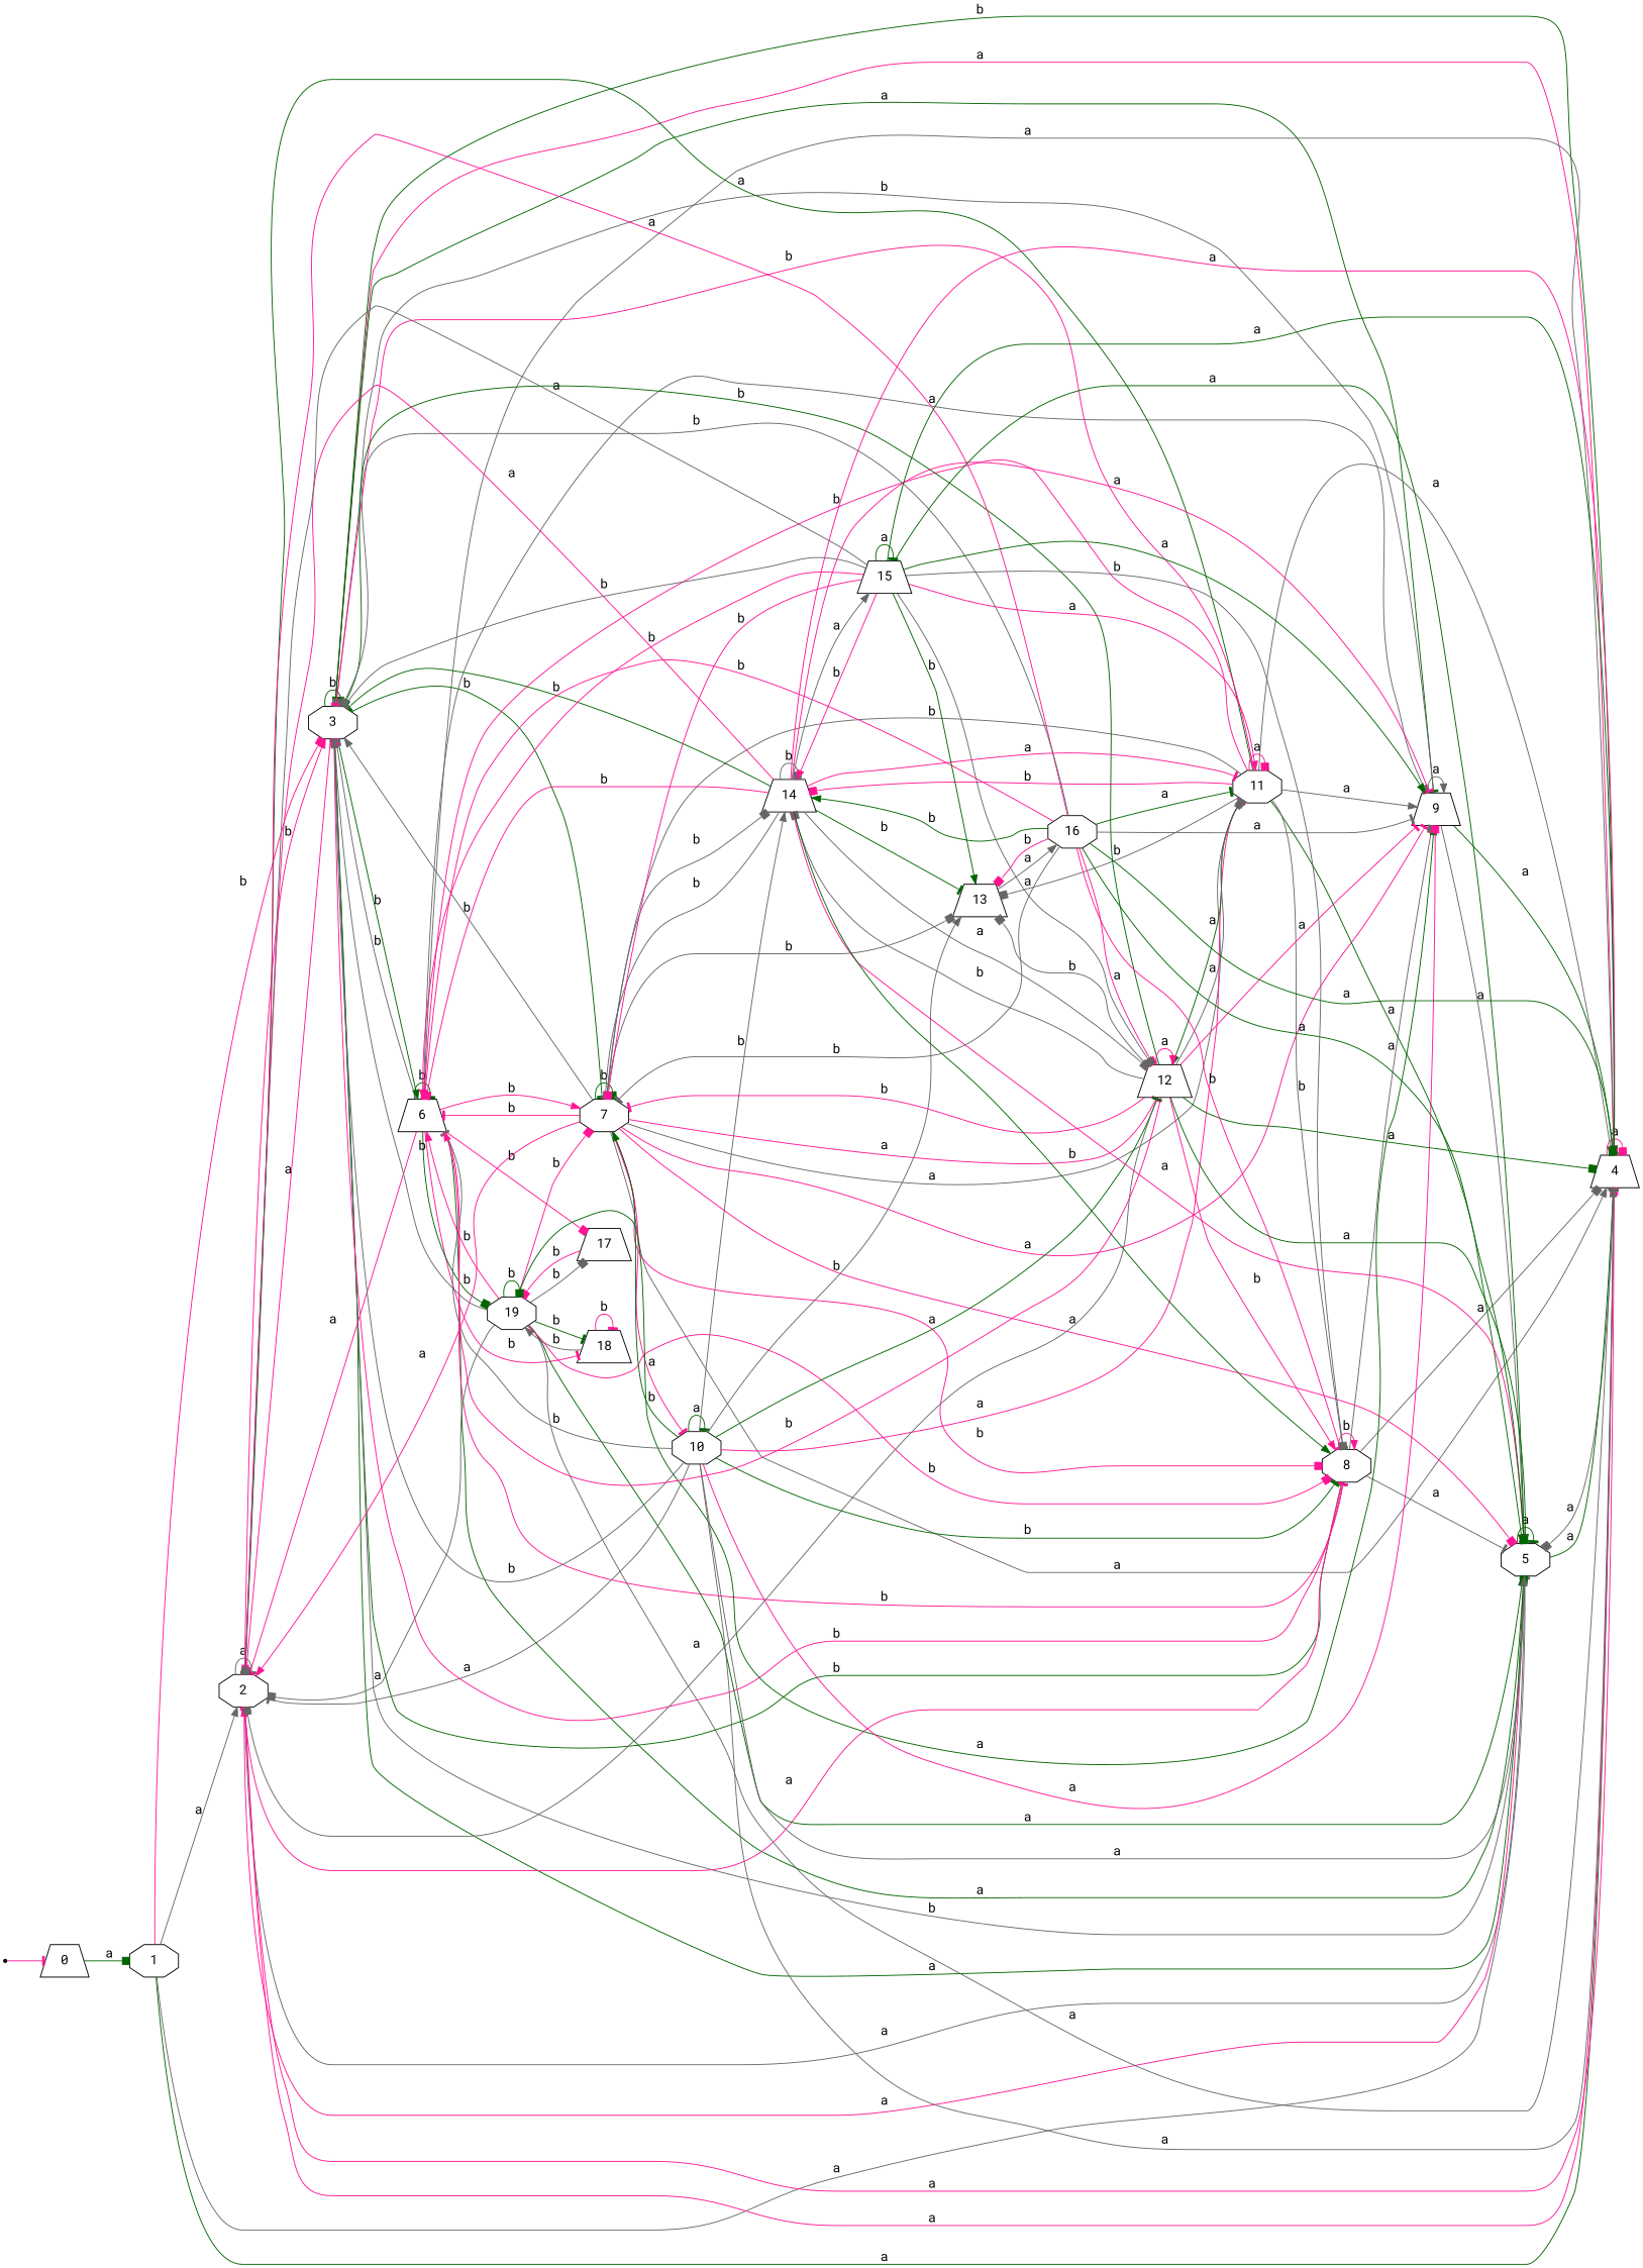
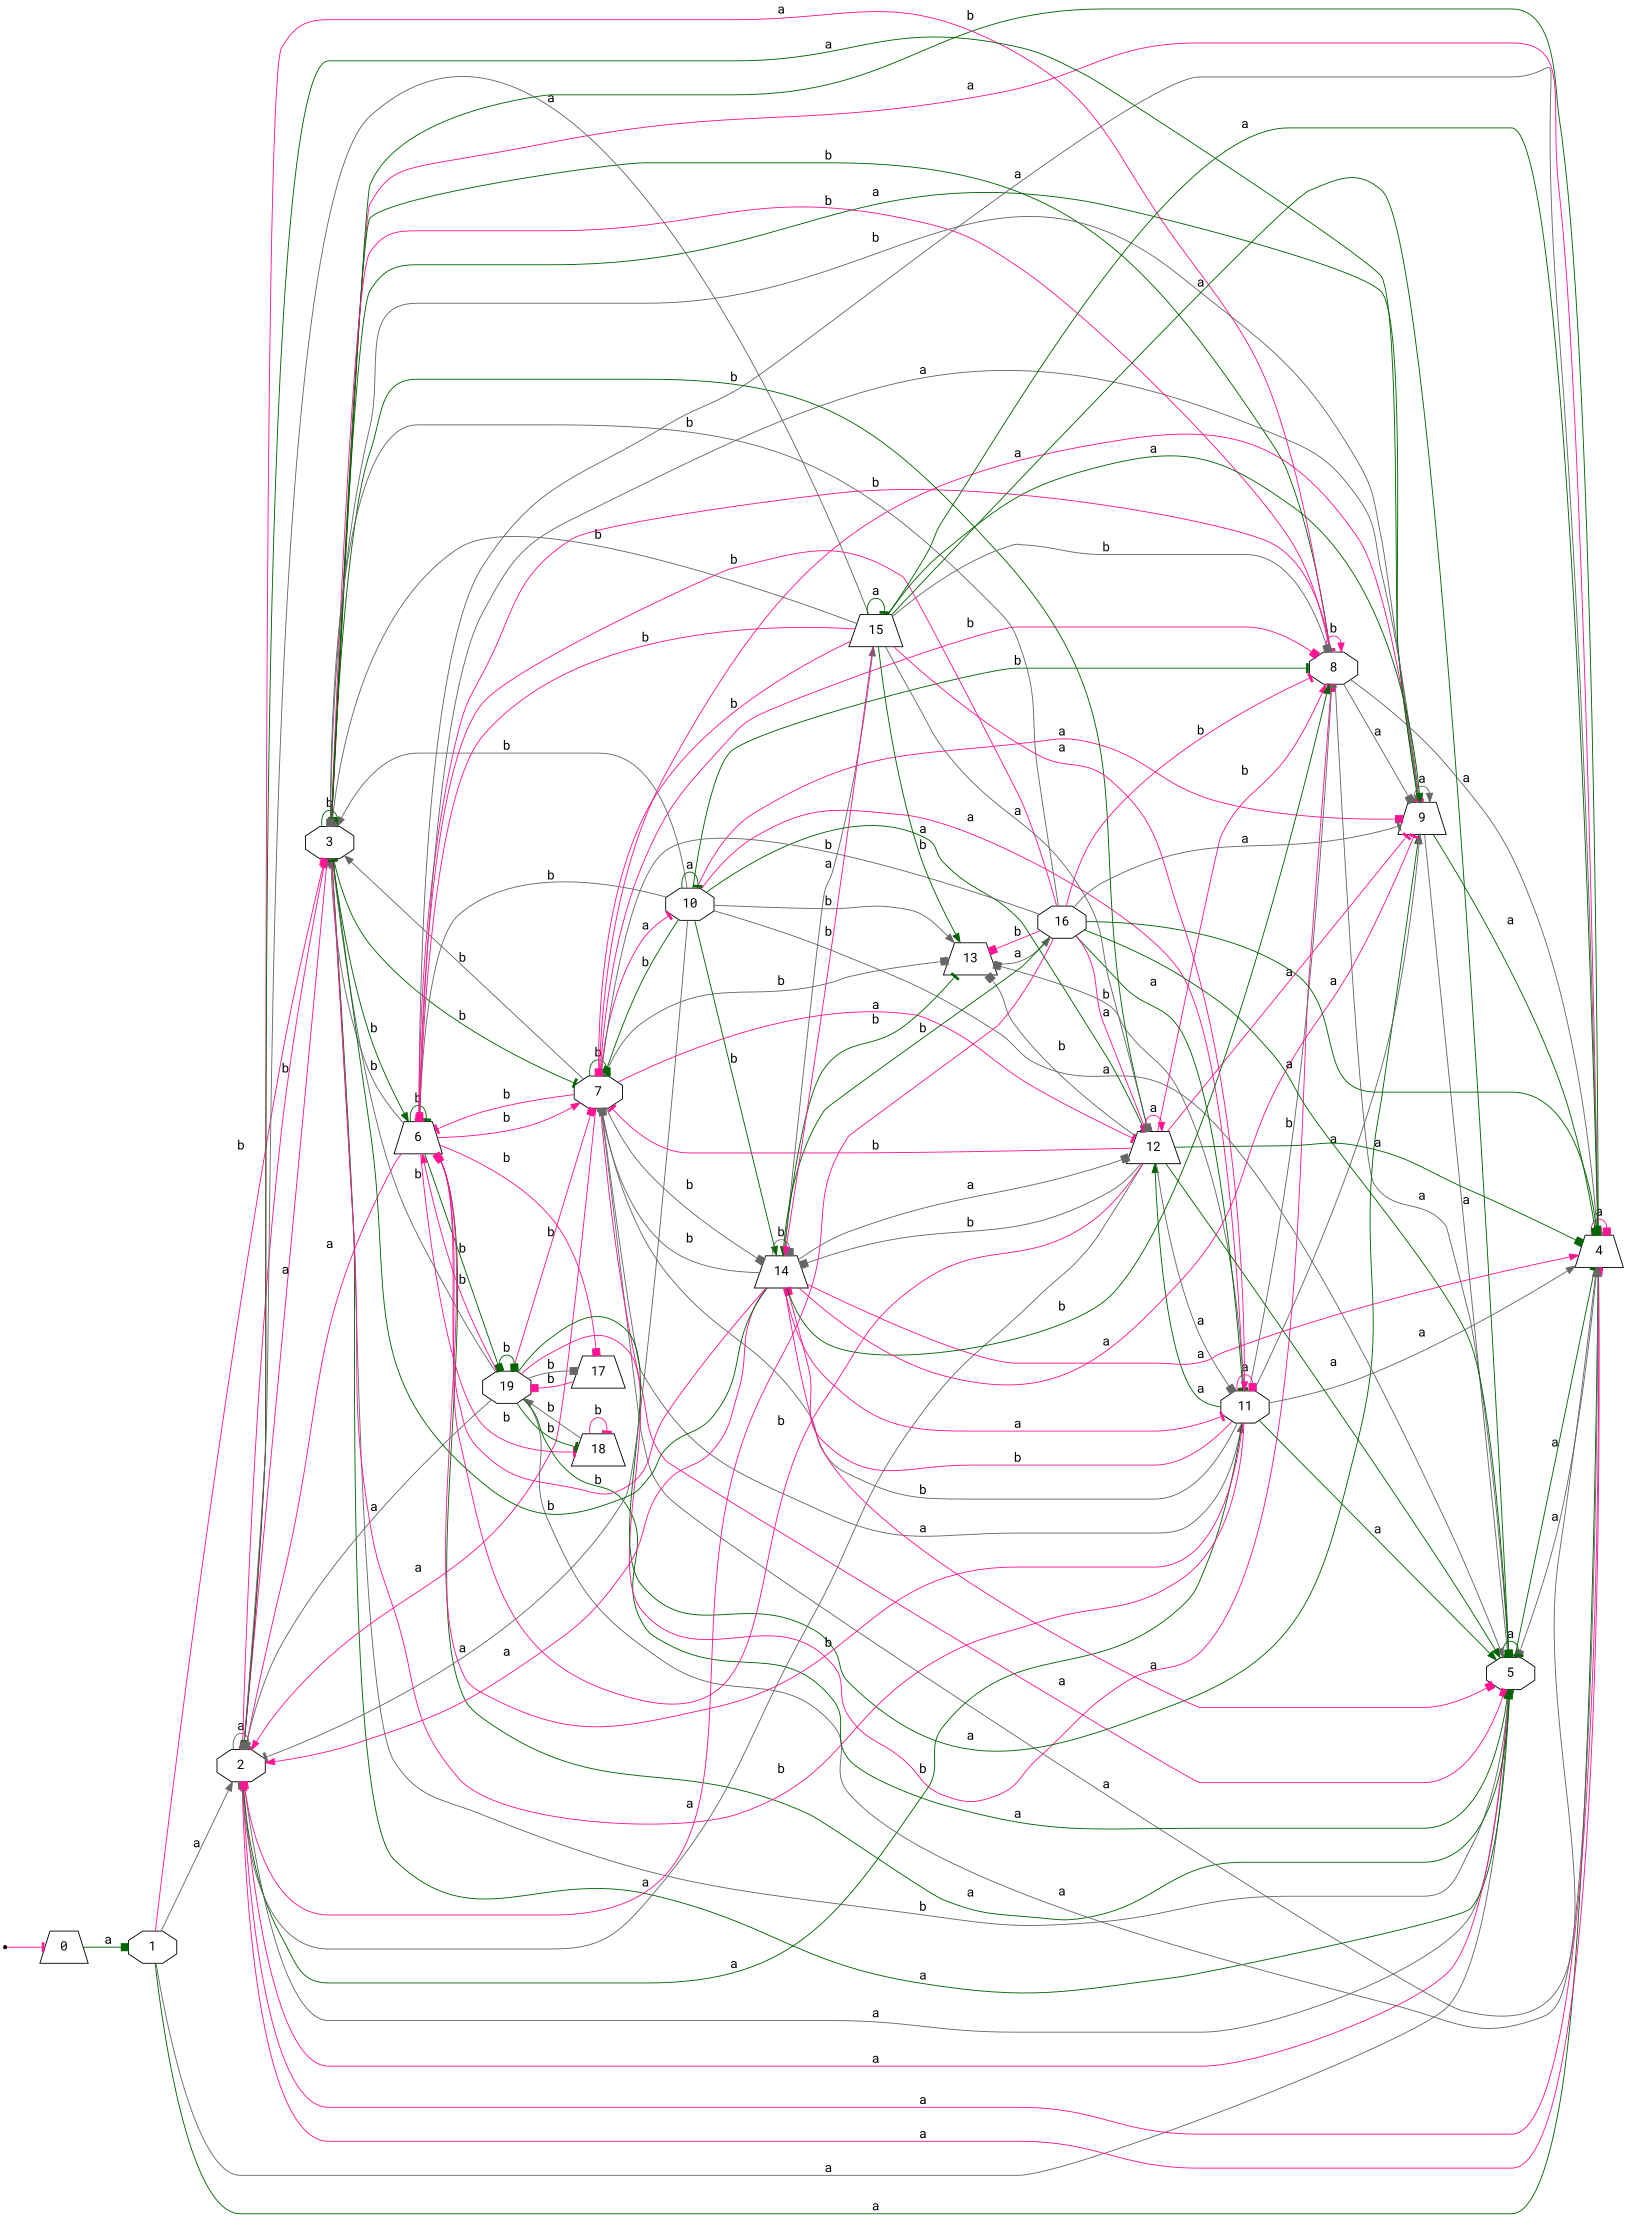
  digraph {
    fontname="Roboto Mono"
    rankdir=LR
    node [fontname="Roboto Mono" shape=trapezium]
    edge [arrowhead=box color=deeppink fontname="Roboto Mono"]
    dummy0 [shape=point]
    0
    1 [shape=octagon]
    2 [shape=octagon]
    3 [shape=octagon]
    4
    5 [shape=octagon]
    6
    7 [shape=octagon]
    8 [shape=octagon]
    9
    17
    18
    19 [shape=octagon]
    10 [shape=octagon]
    11 [shape=octagon]
    12
    13
    14
    16 [shape=octagon]
    15
    dummy0 -> 0 [arrowhead=tee]
    0 -> 1 [color=darkgreen label=a]
    1 -> 2 [arrowhead=normal color=gray40 label=a]
    1 -> 3 [label=b]
    1 -> 4 [arrowhead=tee color=darkgreen label=a]
    1 -> 5 [arrowhead=tee color=gray40 label=a]
    2 -> 2 [arrowhead=tee color=gray40 label=a]
    2 -> 3 [arrowhead=normal label=b]
    2 -> 4 [label=a]
    2 -> 5 [arrowhead=tee color=gray40 label=a]
    3 -> 2 [label=a]
    3 -> 3 [arrowhead=normal color=darkgreen label=b]
    3 -> 4 [label=a]
    3 -> 5 [color=darkgreen label=a]
    3 -> 6 [arrowhead=normal color=darkgreen label=b]
    3 -> 7 [arrowhead=tee color=darkgreen label=b]
    3 -> 8 [arrowhead=tee color=darkgreen label=b]
    3 -> 9 [arrowhead=tee color=darkgreen label=a]
    4 -> 2 [label=a]
    4 -> 3 [arrowhead=normal color=darkgreen label=b]
    4 -> 4 [label=a]
    4 -> 5 [color=gray40 label=a]
    5 -> 2 [arrowhead=normal label=a]
    5 -> 3 [arrowhead=normal color=gray40 label=b]
    5 -> 4 [arrowhead=tee color=darkgreen label=a]
    5 -> 5 [arrowhead=tee color=darkgreen label=a]
    6 -> 2 [arrowhead=tee label=a]
    6 -> 3 [color=gray40 label=b]
    6 -> 4 [arrowhead=tee color=gray40 label=a]
    6 -> 5 [arrowhead=normal color=darkgreen label=a]
    6 -> 6 [arrowhead=tee color=darkgreen label=b]
    6 -> 7 [arrowhead=normal label=b]
    6 -> 8 [arrowhead=tee label=b]
    6 -> 9 [color=gray40 label=a]
    6 -> 17 [label=b]
    6 -> 18 [arrowhead=tee label=b]
    6 -> 19 [color=darkgreen label=b]
    7 -> 2 [arrowhead=normal label=a]
    7 -> 3 [arrowhead=normal color=gray40 label=b]
    7 -> 4 [arrowhead=normal color=gray40 label=a]
    7 -> 5 [label=a]
    7 -> 6 [arrowhead=tee label=b]
    7 -> 7 [color=darkgreen label=b]
    7 -> 8 [label=b]
    7 -> 9 [arrowhead=tee label=a]
    7 -> 10 [arrowhead=tee label=a]
    7 -> 11 [arrowhead=normal color=gray40 label=a]
    7 -> 12 [arrowhead=tee label=a]
    7 -> 13 [color=gray40 label=b]
    7 -> 14 [color=gray40 label=b]
    8 -> 2 [arrowhead=tee label=a]
    8 -> 3 [label=b]
    8 -> 4 [color=gray40 label=a]
    8 -> 5 [arrowhead=tee color=gray40 label=a]
    8 -> 8 [arrowhead=normal label=b]
    8 -> 9 [color=gray40 label=a]
+   9 -> 2 [arrowhead=normal color=darkgreen label=a]
    9 -> 3 [color=gray40 label=b]
    9 -> 4 [color=darkgreen label=a]
    9 -> 5 [arrowhead=tee color=gray40 label=a]
    9 -> 9 [arrowhead=normal color=gray40 label=a]
    17 -> 19 [label=b]
    18 -> 18 [arrowhead=tee label=b]
    18 -> 19 [arrowhead=normal color=gray40 label=b]
    19 -> 2 [color=gray40 label=a]
    19 -> 3 [arrowhead=tee color=gray40 label=b]
    19 -> 4 [arrowhead=normal color=gray40 label=a]
    19 -> 5 [arrowhead=normal color=darkgreen label=a]
    19 -> 6 [arrowhead=normal label=b]
    19 -> 7 [label=b]
    19 -> 8 [label=b]
    19 -> 9 [arrowhead=normal color=darkgreen label=a]
    19 -> 17 [color=gray40 label=b]
    19 -> 18 [arrowhead=tee color=darkgreen label=b]
    19 -> 19 [color=darkgreen label=b]
    10 -> 2 [arrowhead=tee color=gray40 label=a]
    10 -> 3 [arrowhead=normal color=gray40 label=b]
-   10 -> 4 [arrowhead=tee color=gray40 label=a]
    10 -> 5 [arrowhead=normal color=gray40 label=a]
    10 -> 6 [arrowhead=tee color=gray40 label=b]
    10 -> 7 [arrowhead=normal color=darkgreen label=b]
    10 -> 8 [arrowhead=tee color=darkgreen label=b]
    10 -> 9 [label=a]
    10 -> 10 [arrowhead=tee color=darkgreen label=a]
    10 -> 11 [arrowhead=tee label=a]
    10 -> 12 [arrowhead=tee color=darkgreen label=a]
    10 -> 13 [arrowhead=normal color=gray40 label=b]
-   10 -> 14 [arrowhead=normal color=gray40 label=b]
+   10 -> 14 [arrowhead=normal color=darkgreen label=b]
    11 -> 2 [arrowhead=tee color=darkgreen label=a]
    11 -> 3 [arrowhead=tee label=b]
    11 -> 4 [arrowhead=normal color=gray40 label=a]
    11 -> 5 [arrowhead=normal color=darkgreen label=a]
    11 -> 6 [arrowhead=normal label=b]
    11 -> 7 [color=gray40 label=b]
    11 -> 8 [arrowhead=tee color=gray40 label=b]
    11 -> 9 [arrowhead=normal color=gray40 label=a]
    11 -> 11 [label=a]
    11 -> 12 [arrowhead=normal color=darkgreen label=a]
    11 -> 13 [color=gray40 label=b]
    11 -> 14 [label=b]
    12 -> 2 [color=gray40 label=a]
    12 -> 3 [color=darkgreen label=b]
    12 -> 4 [color=darkgreen label=a]
    12 -> 5 [arrowhead=normal color=darkgreen label=a]
    12 -> 6 [arrowhead=normal label=b]
    12 -> 7 [arrowhead=tee label=b]
    12 -> 8 [arrowhead=normal label=b]
    12 -> 9 [arrowhead=tee label=a]
    12 -> 11 [color=gray40 label=a]
    12 -> 12 [arrowhead=normal label=a]
    12 -> 13 [color=gray40 label=b]
    12 -> 14 [color=gray40 label=b]
    13 -> 16 [arrowhead=normal color=gray40 label=a]
    14 -> 2 [arrowhead=normal label=a]
    14 -> 3 [arrowhead=tee color=darkgreen label=b]
    14 -> 4 [arrowhead=normal label=a]
    14 -> 5 [label=a]
    14 -> 6 [label=b]
    14 -> 7 [arrowhead=tee color=gray40 label=b]
    14 -> 8 [arrowhead=normal color=darkgreen label=b]
    14 -> 9 [arrowhead=tee label=a]
    14 -> 11 [arrowhead=tee label=a]
    14 -> 12 [color=gray40 label=a]
    14 -> 13 [arrowhead=tee color=darkgreen label=b]
    14 -> 14 [color=gray40 label=b]
    14 -> 15 [arrowhead=normal color=gray40 label=a]
    16 -> 2 [label=a]
    16 -> 3 [color=gray40 label=b]
    16 -> 4 [color=darkgreen label=a]
    16 -> 5 [color=darkgreen label=a]
    16 -> 6 [label=b]
    16 -> 7 [arrowhead=tee color=gray40 label=b]
    16 -> 8 [arrowhead=tee label=b]
    16 -> 9 [arrowhead=tee color=gray40 label=a]
    16 -> 11 [arrowhead=tee color=darkgreen label=a]
    16 -> 12 [label=a]
    16 -> 13 [label=b]
    16 -> 14 [arrowhead=normal color=darkgreen label=b]
    15 -> 2 [color=gray40 label=a]
    15 -> 3 [arrowhead=tee color=gray40 label=b]
    15 -> 4 [arrowhead=normal color=darkgreen label=a]
    15 -> 5 [color=darkgreen label=a]
    15 -> 6 [arrowhead=normal label=b]
    15 -> 7 [label=b]
    15 -> 8 [color=gray40 label=b]
    15 -> 9 [arrowhead=normal color=darkgreen label=a]
    15 -> 11 [arrowhead=normal label=a]
    15 -> 12 [color=gray40 label=a]
    15 -> 13 [arrowhead=normal color=darkgreen label=b]
    15 -> 14 [arrowhead=normal label=b]
    15 -> 15 [arrowhead=tee color=darkgreen label=a]
  }
